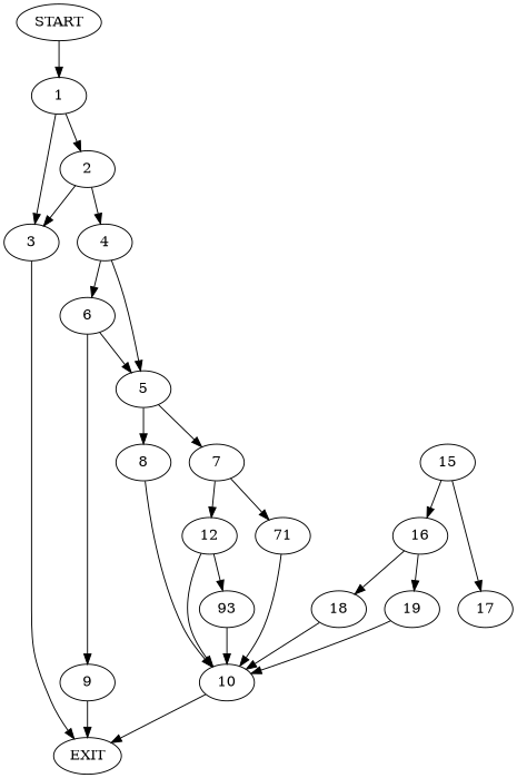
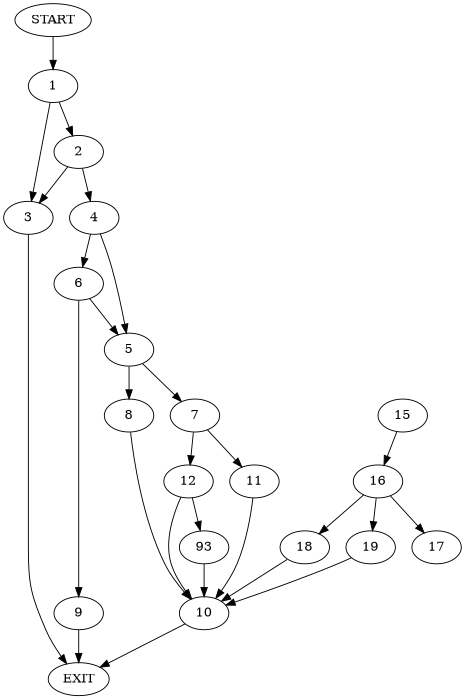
  digraph {
    n1 [label=START]
    1
    2
    3
    n5 [label=EXIT]
    4
    5
    6
    7
    8
    9
-   11 [label=71]
+   11
    12
    10
    n15 [label=93]
    15
    16
    17
    18
    19
    n1 -> 1
    1 -> 2
    1 -> 3
    2 -> 3
    2 -> 4
    3 -> n5
    4 -> 5
    4 -> 6
    5 -> 7
    5 -> 8
    6 -> 5
    6 -> 9
    7 -> 11
    7 -> 12
    8 -> 10
    9 -> n5
    11 -> 10
    12 -> 10
    12 -> n15
    10 -> n5
    n15 -> 10
    15 -> 16
-   15 -> 17
+   16 -> 17
    16 -> 18
    16 -> 19
    18 -> 10
    19 -> 10
  }
